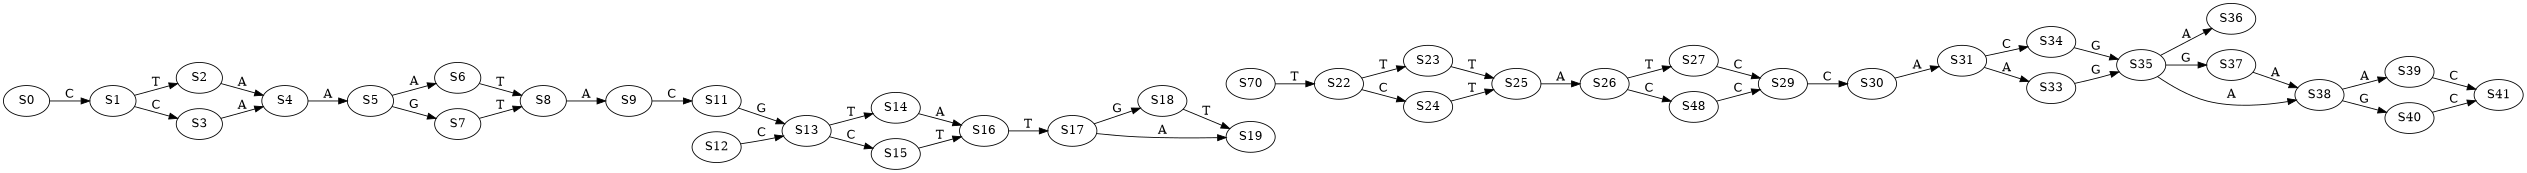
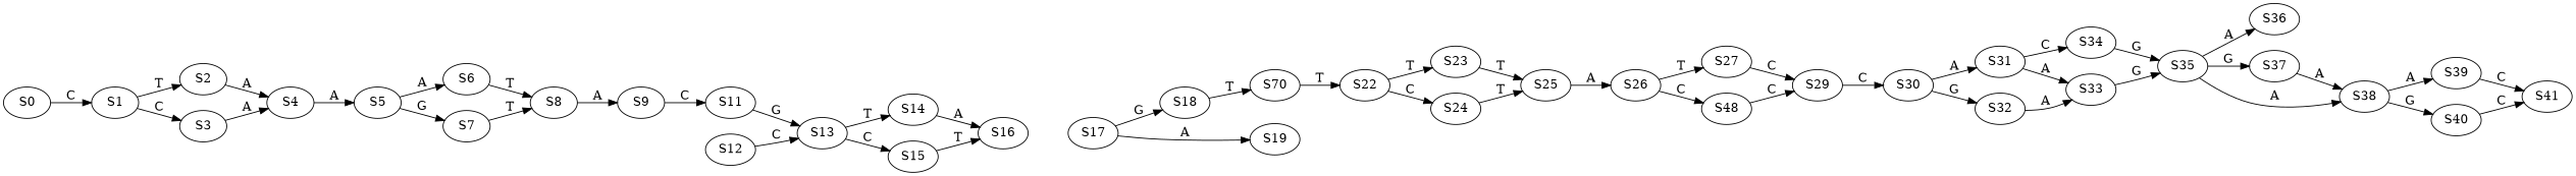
  strict digraph {
    rankdir=LR
    S0
    S1
    S2
    S3
    S4
    S5
    S6
    S7
    S8
    S9
    S11
    S13
    S12
    S14
    S15
    S16
    S17
    S18
    S19
    n20 [label=S70]
    S22
    S23
    S24
    S25
    S26
    S27
    n27 [label=S48]
    S29
    S30
    S31
+   S32
    S33
    S34
    S35
    S36
    S37
    S38
    S39
    S40
    S41
    S0 -> S1 [label=C]
    S1 -> S2 [label=T]
    S1 -> S3 [label=C]
    S2 -> S4 [label=A]
    S3 -> S4 [label=A]
    S4 -> S5 [label=A]
    S5 -> S6 [label=A]
    S5 -> S7 [label=G]
    S6 -> S8 [label=T]
    S7 -> S8 [label=T]
    S8 -> S9 [label=A]
    S9 -> S11 [label=C]
    S11 -> S13 [label=G]
    S13 -> S14 [label=T]
    S13 -> S15 [label=C]
    S12 -> S13 [label=C]
    S14 -> S16 [label=A]
    S15 -> S16 [label=T]
-   S16 -> S17 [label=T]
    S17 -> S18 [label=G]
    S17 -> S19 [label=A]
-   S18 -> S19 [label=T]
+   S18 -> n20 [label=T]
    n20 -> S22 [label=T]
    S22 -> S23 [label=T]
    S22 -> S24 [label=C]
    S23 -> S25 [label=T]
    S24 -> S25 [label=T]
    S25 -> S26 [label=A]
    S26 -> S27 [label=T]
    S26 -> n27 [label=C]
    S27 -> S29 [label=C]
    n27 -> S29 [label=C]
    S29 -> S30 [label=C]
    S30 -> S31 [label=A]
+   S30 -> S32 [label=G]
    S31 -> S33 [label=A]
    S31 -> S34 [label=C]
+   S32 -> S33 [label=A]
    S33 -> S35 [label=G]
    S34 -> S35 [label=G]
    S35 -> S36 [label=A]
    S35 -> S37 [label=G]
    S35 -> S38 [label=A]
    S37 -> S38 [label=A]
    S38 -> S39 [label=A]
    S38 -> S40 [label=G]
    S39 -> S41 [label=C]
    S40 -> S41 [label=C]
  }
